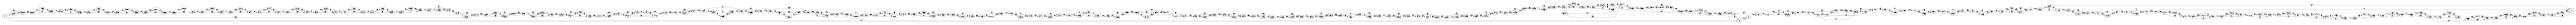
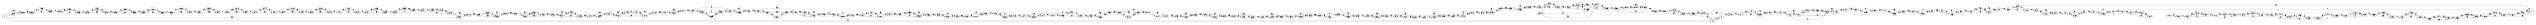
  digraph {
    rankdir=LR
    node [shape=rectangle]
    2
    5
    23
    61
    79
    9395
    106
    113
    128
    9421
    131
    10863
    9425
    158
    172
    260
    305
    10909
    311
    338
    10935
    370
    397
    10961
    415
    460
    11005
    468
    493
    501
    520
    538
    569
    586
    1
    615
    642
    11104
    712
    739
    11130
    751
    778
    11156
    781
    841
    874
    11188
-   892
    925
    11220
    964
    991
    11246
    1206
    1265
    11304
    1342
    1387
    11348
    1456
    1519
    11410
    1555
    11445
    1565
    1592
    11471
    1600
    1627
    11497
    1638
    1750
    11608
    1762
    1831
    11676
    1866
    1932
    11741
    1958
    2053
    11835
    2218
    2257
    11873
    2317
    4976
    5279
    5280
    5360
    5393
    11905
    5408
    5435
    11931
    5450
    5477
    11957
    5480
    5525
    12001
    5591
    5618
    12027
    5738
    5778
    12066
    5807
    5834
    12092
    5870
    5897
    12118
    6140
    6167
    12144
    6200
    6239
    12182
    6386
    6413
    12208
    6431
    6461
    12237
    6467
    6539
    12308
    6569
    6596
    12334
    6644
    6746
    12435
    6749
    6776
    9521
    6809
    6833
    n141 [label=9556]
    6875
    6887
    6938
    9630
    6950
    6962
    6989
    9677
    7055
    7070
    7097
    12529
    7136
    9787
    7157
    7172
    7184
    7190
    7217
    9854
    7229
    9855
    7283
    9905
    12609
    7310
    12635
    7361
    7367
    7400
    7394
    12661
    7403
    7430
    7445
    7455
    7482
    10000
    7484
    7487
    10027
    7514
    7529
    7535
    10050
    7562
    7565
    7592
    10081
    7637
    7664
    12777
    7718
    7745
    12803
    7847
    7874
    12829
    7877
    7904
    10096
    7919
    7925
    7952
    12866
    8063
    8090
    10148
    8114
    8141
    10174
    8156
    8183
    10200
    8198
    8225
    10226
    8228
    8255
    12942
    8261
    8315
    10279
    8318
    8345
    10305
    8351
    8378
    10331
    8405
    12968
    8445
    8463
    12986
    8576
    8623
    10377
    8637
    8683
    10422
    8689
    8716
    10448
    8842
    8890
    10495
    8905
    8962
    10551
    9030
    9075
    9080
    9083
    9094
    10639
    9162
    10640
    9174
    9189
    9203
    9210
    9259
    9251
    10719
    9297
    9327
    10748
    9352
    10749
    0
    2 -> 5 [label=40]
    5 -> 23 [label=101]
    23 -> 61 [label=171]
    61 -> 79 [label=103]
    61 -> 9395 [label=60]
    79 -> 9395 [label=91]
    79 -> 106 [label=18]
    9395 -> 106 [label=138]
    106 -> 113 [label=152]
    113 -> 128 [label=106]
    113 -> 9421 [label=54]
    128 -> 131 [label=69]
    128 -> 10863 [label=27]
    9421 -> 9425 [label=123]
    131 -> 9421 [label=60]
    131 -> 158 [label=16]
    10863 -> 158 [label=84]
    9425 -> 10863 [label=66]
    9425 -> 172 [label=60]
    158 -> 172 [label=112]
    172 -> 260 [label=146]
    260 -> 305 [label=91]
    260 -> 10909 [label=54]
    305 -> 311 [label=160]
    10909 -> 305 [label=60]
    311 -> 338 [label=106]
    311 -> 10935 [label=63]
    338 -> 370 [label=165]
    10935 -> 338 [label=61]
    370 -> 397 [label=111]
    370 -> 10961 [label=67]
    397 -> 415 [label=159]
    10961 -> 397 [label=57]
    415 -> 460 [label=73]
    415 -> 11005 [label=75]
    460 -> 468 [label=157]
    11005 -> 460 [label=75]
    468 -> 493 [label=103]
    468 -> 501 [label=58]
    493 -> 501 [label=39]
    493 -> 520 [label=53]
    501 -> 520 [label=95]
    520 -> 538 [label=170]
    538 -> 569 [label=71]
    538 -> 586 [label=73]
    569 -> 586 [label=21]
    569 -> 1 [label=62]
    586 -> 615 [label=101]
    615 -> 642 [label=38]
    615 -> 11104 [label=62]
    642 -> 712 [label=113]
    11104 -> 642 [label=63]
    712 -> 739 [label=50]
    712 -> 11130 [label=60]
    739 -> 751 [label=113]
    11130 -> 739 [label=61]
    751 -> 778 [label=44]
    751 -> 11156 [label=58]
    778 -> 781 [label=109]
    11156 -> 778 [label=57]
    781 -> 1 [label=22]
    781 -> 841 [label=82]
    841 -> 874 [label=15]
    841 -> 11188 [label=59]
-   874 -> 892 [label=78]
    11188 -> 874 [label=65]
-   892 -> 925 [label=16]
-   892 -> 11220 [label=55]
    925 -> 964 [label=74]
    11220 -> 925 [label=54]
    964 -> 991 [label=15]
    964 -> 11246 [label=59]
    991 -> 1206 [label=73]
    11246 -> 991 [label=66]
    1206 -> 1265 [label=22]
    1206 -> 11304 [label=60]
    1265 -> 1342 [label=77]
    11304 -> 1265 [label=64]
    1342 -> 1387 [label=16]
    1342 -> 11348 [label=58]
    1387 -> 1456 [label=76]
    11348 -> 1387 [label=51]
    1456 -> 1519 [label=24]
    1456 -> 11410 [label=59]
    1519 -> 1555 [label=16]
    1519 -> 11445 [label=61]
    11410 -> 1519 [label=53]
    1555 -> 1565 [label=81]
    11445 -> 1555 [label=65]
    1565 -> 1592 [label=20]
    1565 -> 11471 [label=65]
    1592 -> 1600 [label=69]
    11471 -> 1592 [label=67]
    1600 -> 1627 [label=19]
    1600 -> 11497 [label=51]
    1627 -> 1638 [label=74]
    11497 -> 1627 [label=53]
    1638 -> 1750 [label=25]
    1638 -> 11608 [label=62]
    1750 -> 1762 [label=70]
    11608 -> 1750 [label=51]
    1762 -> 1831 [label=23]
    1762 -> 11676 [label=62]
-   1750 -> 1866 [label=81]
+   1831 -> 1866 [label=81]
    11676 -> 1831 [label=54]
    1866 -> 1932 [label=23]
    1866 -> 11741 [label=56]
    1932 -> 1958 [label=80]
    11741 -> 1932 [label=59]
    1958 -> 2053 [label=19]
    1958 -> 11835 [label=51]
    2053 -> 2218 [label=69]
    11835 -> 2053 [label=68]
    2218 -> 2257 [label=18]
    2218 -> 11873 [label=53]
    2257 -> 2317 [label=70]
    11873 -> 2257 [label=66]
    2317 -> 1 [label=62]
    2317 -> 4976 [label=25]
    4976 -> 1 [label=25]
    5279 -> 5280 [label=58]
    5280 -> 5360 [label=85]
    5360 -> 5393 [label=51]
    5360 -> 11905 [label=18]
    5393 -> 5408 [label=80]
    11905 -> 5393 [label=28]
    5408 -> 5435 [label=59]
    5408 -> 11931 [label=23]
    5435 -> 5450 [label=82]
    11931 -> 5435 [label=20]
    5450 -> 5477 [label=55]
    5450 -> 11957 [label=26]
    5477 -> 5480 [label=84]
    11957 -> 5477 [label=22]
    5480 -> 5525 [label=51]
    5480 -> 12001 [label=29]
    5525 -> 5591 [label=79]
    12001 -> 5525 [label=27]
    5591 -> 5618 [label=60]
    5591 -> 12027 [label=25]
    5618 -> 5738 [label=71]
    12027 -> 5618 [label=21]
    5738 -> 5778 [label=65]
    5738 -> 12066 [label=21]
    5778 -> 5807 [label=84]
+   12066 -> 5778 [label=24]
    5807 -> 5834 [label=66]
    5807 -> 12092 [label=24]
    5834 -> 5870 [label=77]
    12092 -> 5834 [label=22]
    5870 -> 5897 [label=52]
    5870 -> 12118 [label=25]
    5897 -> 6140 [label=81]
    12118 -> 5897 [label=27]
    6140 -> 6167 [label=61]
    6140 -> 12144 [label=18]
    6167 -> 6200 [label=72]
    12144 -> 6167 [label=23]
    6200 -> 6239 [label=52]
    6200 -> 12182 [label=24]
    6239 -> 6386 [label=84]
    12182 -> 6239 [label=23]
    6386 -> 6413 [label=55]
    6386 -> 12208 [label=20]
    6413 -> 6431 [label=84]
    12208 -> 6413 [label=18]
    6431 -> 6461 [label=50]
    6431 -> 12237 [label=30]
    6461 -> 6467 [label=84]
    12237 -> 6461 [label=22]
    6467 -> 6539 [label=66]
    6467 -> 12308 [label=25]
    6539 -> 6569 [label=72]
    12308 -> 6539 [label=23]
    6569 -> 6596 [label=64]
    6569 -> 12334 [label=19]
    6596 -> 6644 [label=78]
    12334 -> 6596 [label=23]
-   6644 -> 6746 [label=54]
+   6644 -> 6749 [label=54]
    6644 -> 12435 [label=20]
    6746 -> 6749 [label=88]
    12435 -> 6746 [label=22]
    6749 -> 6776 [label=58]
    6749 -> 9521 [label=21]
    6776 -> 6809 [label=129]
    9521 -> 6776 [label=85]
    6809 -> 6833 [label=81]
    6809 -> n141 [label=55]
    6833 -> n141 [label=30]
    6833 -> 6875 [label=57]
    n141 -> 6875 [label=87]
    6875 -> 6887 [label=150]
    6887 -> 6938 [label=52]
    6887 -> 9630 [label=84]
    6938 -> 6950 [label=77]
    9630 -> 6938 [label=28]
    9630 -> 6950 [label=58]
    6950 -> 6962 [label=137]
    6962 -> 6989 [label=50]
    6962 -> 9677 [label=76]
    6989 -> 7055 [label=82]
    9677 -> 6989 [label=30]
    9677 -> 7055 [label=52]
    7055 -> 7070 [label=154]
    7070 -> 7097 [label=109]
    7070 -> 12529 [label=20]
    7097 -> 7136 [label=63]
    7097 -> 9787 [label=86]
    12529 -> 7097 [label=29]
    7136 -> 7157 [label=87]
    9787 -> 7136 [label=25]
    9787 -> 7172 [label=58]
    7157 -> 7172 [label=59]
    7157 -> 7184 [label=20]
    7172 -> 7184 [label=111]
    7184 -> 7190 [label=133]
    7190 -> 7217 [label=52]
    7190 -> 9854 [label=75]
    7217 -> 7229 [label=142]
    9854 -> 7217 [label=82]
    7229 -> 9855 [label=93]
    7229 -> 7283 [label=49]
    9855 -> 9905 [label=55]
    9855 -> 12609 [label=27]
    7283 -> 7310 [label=124]
    7283 -> 12635 [label=23]
    9905 -> 7283 [label=86]
    12609 -> 9905 [label=26]
    7310 -> 7361 [label=148]
    12635 -> 7310 [label=24]
    7361 -> 7367 [label=75]
    7361 -> 7400 [label=55]
    7367 -> 7394 [label=56]
    7367 -> 12661 [label=20]
    7400 -> 7403 [label=85]
    7400 -> 7430 [label=67]
    7394 -> 7400 [label=73]
    12661 -> 7394 [label=21]
    7403 -> 7430 [label=51]
    7403 -> 7445 [label=26]
    7430 -> 7445 [label=122]
    7445 -> 7455 [label=144]
    7455 -> 7482 [label=77]
    7455 -> 10000 [label=62]
    7482 -> 7484 [label=150]
    10000 -> 7482 [label=62]
    7484 -> 7487 [label=90]
    7484 -> 10027 [label=61]
    7487 -> 10027 [label=22]
    7487 -> 7514 [label=63]
    10027 -> 7514 [label=89]
    7514 -> 7529 [label=152]
    7529 -> 7535 [label=123]
    7529 -> 10050 [label=21]
    7535 -> 10050 [label=60]
    7535 -> 7562 [label=52]
    10050 -> 7562 [label=81]
    7562 -> 7565 [label=137]
    7565 -> 7592 [label=60]
    7565 -> 10081 [label=88]
    7592 -> 7637 [label=136]
    10081 -> 7592 [label=76]
    7637 -> 7664 [label=127]
    7637 -> 12777 [label=19]
    7664 -> 7718 [label=127]
    12777 -> 7664 [label=23]
    7718 -> 7745 [label=120]
    7718 -> 12803 [label=25]
    7745 -> 7847 [label=131]
    12803 -> 7745 [label=25]
    7847 -> 7874 [label=113]
    7847 -> 12829 [label=28]
    7874 -> 7877 [label=127]
    12829 -> 7874 [label=20]
    7877 -> 7904 [label=56]
    7877 -> 10096 [label=84]
    7904 -> 7919 [label=89]
    10096 -> 7904 [label=27]
    10096 -> 7919 [label=62]
    7919 -> 7925 [label=128]
    7925 -> 7952 [label=106]
    7925 -> 12866 [label=19]
    7952 -> 8063 [label=130]
    12866 -> 7952 [label=28]
    8063 -> 8090 [label=53]
    8063 -> 10148 [label=61]
    8063 -> 8114 [label=22]
    8090 -> 8114 [label=122]
    10148 -> 8090 [label=56]
    8114 -> 8141 [label=62]
    8114 -> 10174 [label=77]
    8141 -> 8156 [label=133]
    10174 -> 8141 [label=84]
    8156 -> 8183 [label=63]
    8156 -> 10200 [label=86]
    8183 -> 8198 [label=130]
    10200 -> 8183 [label=88]
    8198 -> 8225 [label=62]
    8198 -> 10226 [label=84]
    8225 -> 8228 [label=138]
    10226 -> 8225 [label=73]
    8228 -> 8255 [label=106]
    8228 -> 12942 [label=28]
    8255 -> 8261 [label=128]
    12942 -> 8255 [label=28]
    8261 -> 8315 [label=58]
    8261 -> 10279 [label=88]
    8315 -> 8318 [label=146]
    10279 -> 8315 [label=85]
    8318 -> 8345 [label=81]
    8318 -> 10305 [label=62]
    8345 -> 8351 [label=136]
    10305 -> 8345 [label=63]
    8351 -> 8378 [label=87]
    8351 -> 10331 [label=56]
    8378 -> 8405 [label=108]
    8378 -> 12968 [label=26]
    10331 -> 8378 [label=57]
    8405 -> 8445 [label=147]
    12968 -> 8405 [label=18]
    8445 -> 8463 [label=113]
    8445 -> 12986 [label=29]
    8463 -> 8576 [label=154]
    12986 -> 8463 [label=22]
    8576 -> 8623 [label=85]
    8576 -> 10377 [label=60]
    8623 -> 8637 [label=134]
    10377 -> 8623 [label=58]
    8637 -> 8683 [label=89]
    8637 -> 10422 [label=56]
    8683 -> 8689 [label=150]
    10422 -> 8683 [label=62]
    8689 -> 8716 [label=76]
    8689 -> 10448 [label=52]
    8716 -> 8842 [label=130]
    10448 -> 8716 [label=62]
    8842 -> 8890 [label=85]
    8842 -> 10495 [label=55]
    8890 -> 8905 [label=138]
    10495 -> 8890 [label=60]
    8905 -> 8962 [label=76]
    8905 -> 10551 [label=67]
    8962 -> 9030 [label=131]
    10551 -> 8962 [label=56]
    9030 -> 9075 [label=71]
    9030 -> 9080 [label=65]
    9075 -> 9080 [label=99]
    9080 -> 9083 [label=156]
    9083 -> 9094 [label=142]
    9083 -> 10639 [label=24]
    9094 -> 10639 [label=63]
    9094 -> 9162 [label=90]
    10639 -> 10640 [label=87]
    9162 -> 9174 [label=59]
    9162 -> 9189 [label=22]
    10640 -> 9075 [label=19]
    10640 -> 9174 [label=53]
    9174 -> 9189 [label=113]
    9189 -> 9203 [label=140]
    9203 -> 9210 [label=108]
    9203 -> 9259 [label=20]
    9210 -> 9251 [label=58]
    9210 -> 10719 [label=58]
    9259 -> 9297 [label=129]
    9251 -> 9259 [label=110]
    10719 -> 9251 [label=50]
    9297 -> 9327 [label=89]
    9297 -> 10748 [label=66]
    9327 -> 9352 [label=141]
    10748 -> 9327 [label=61]
    9352 -> 5 [label=57]
    9352 -> 10749 [label=89]
    10749 -> 2 [label=21]
    10749 -> 23 [label=54]
    0 -> 2 [label=19]
    0 -> 5279 [label=61]
    0 -> 5280 [label=29]
    0 -> 9521 [label=53]
  }
